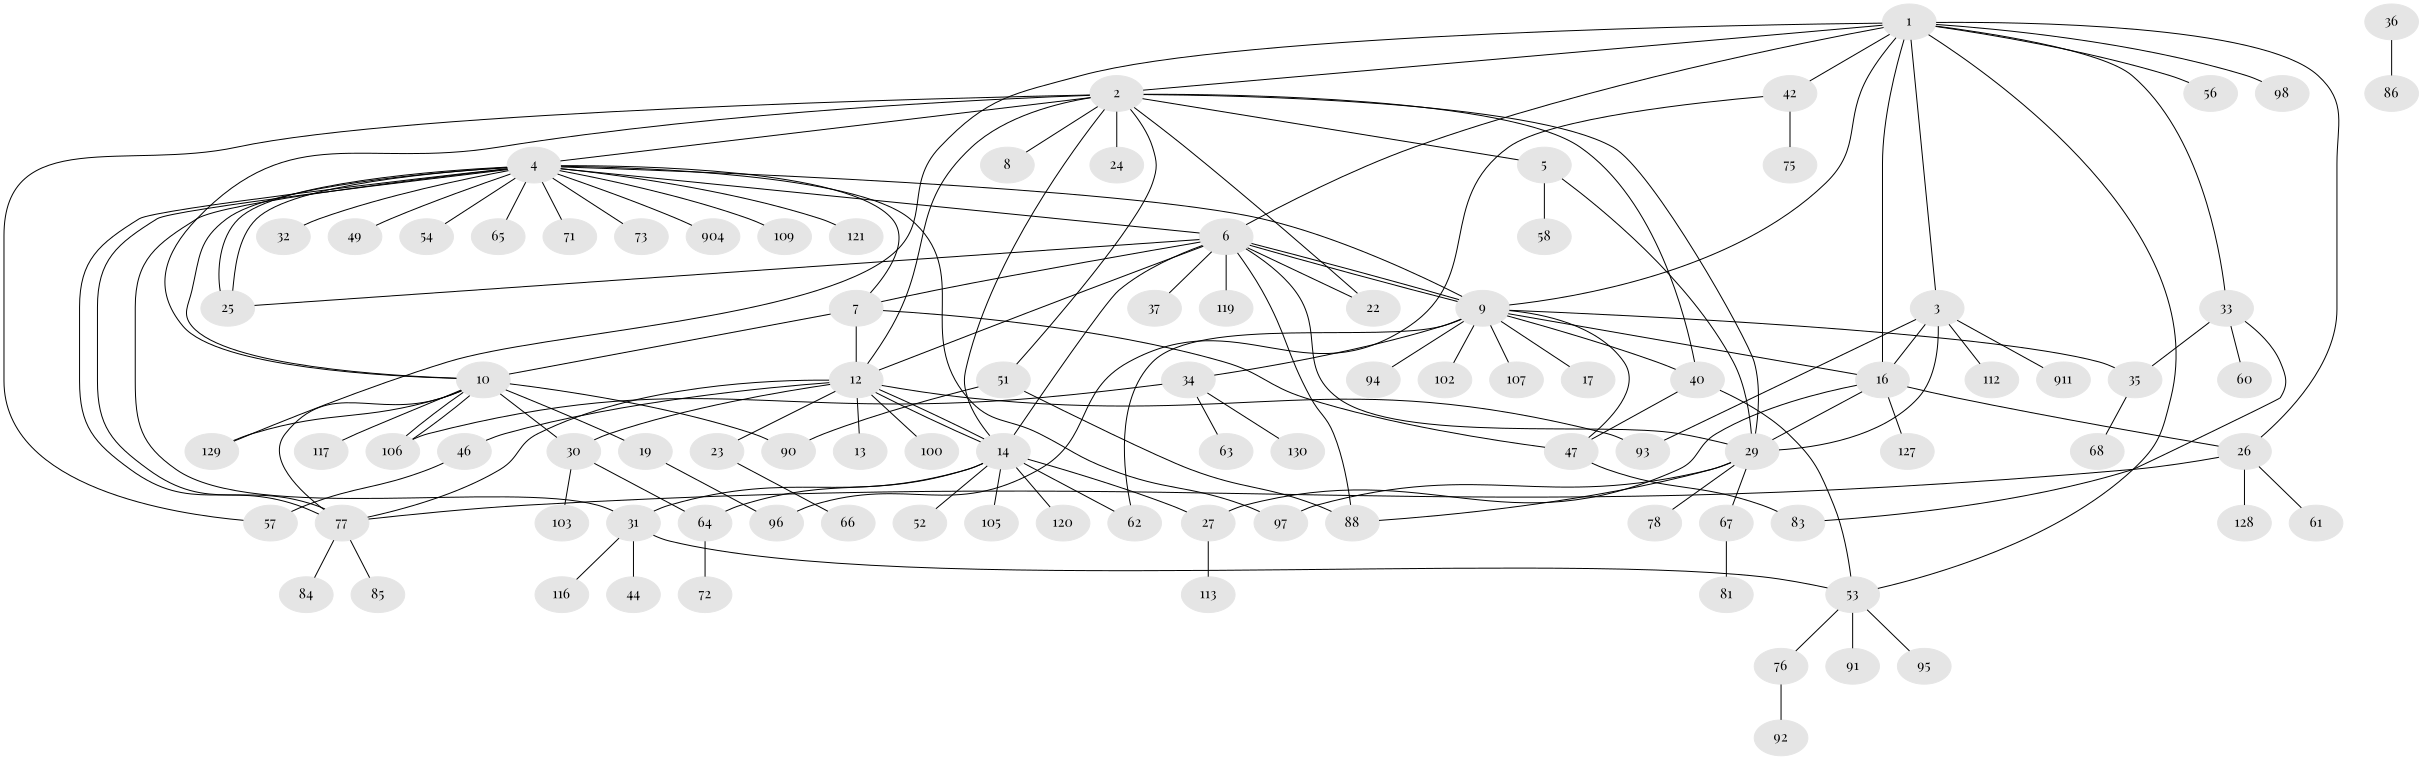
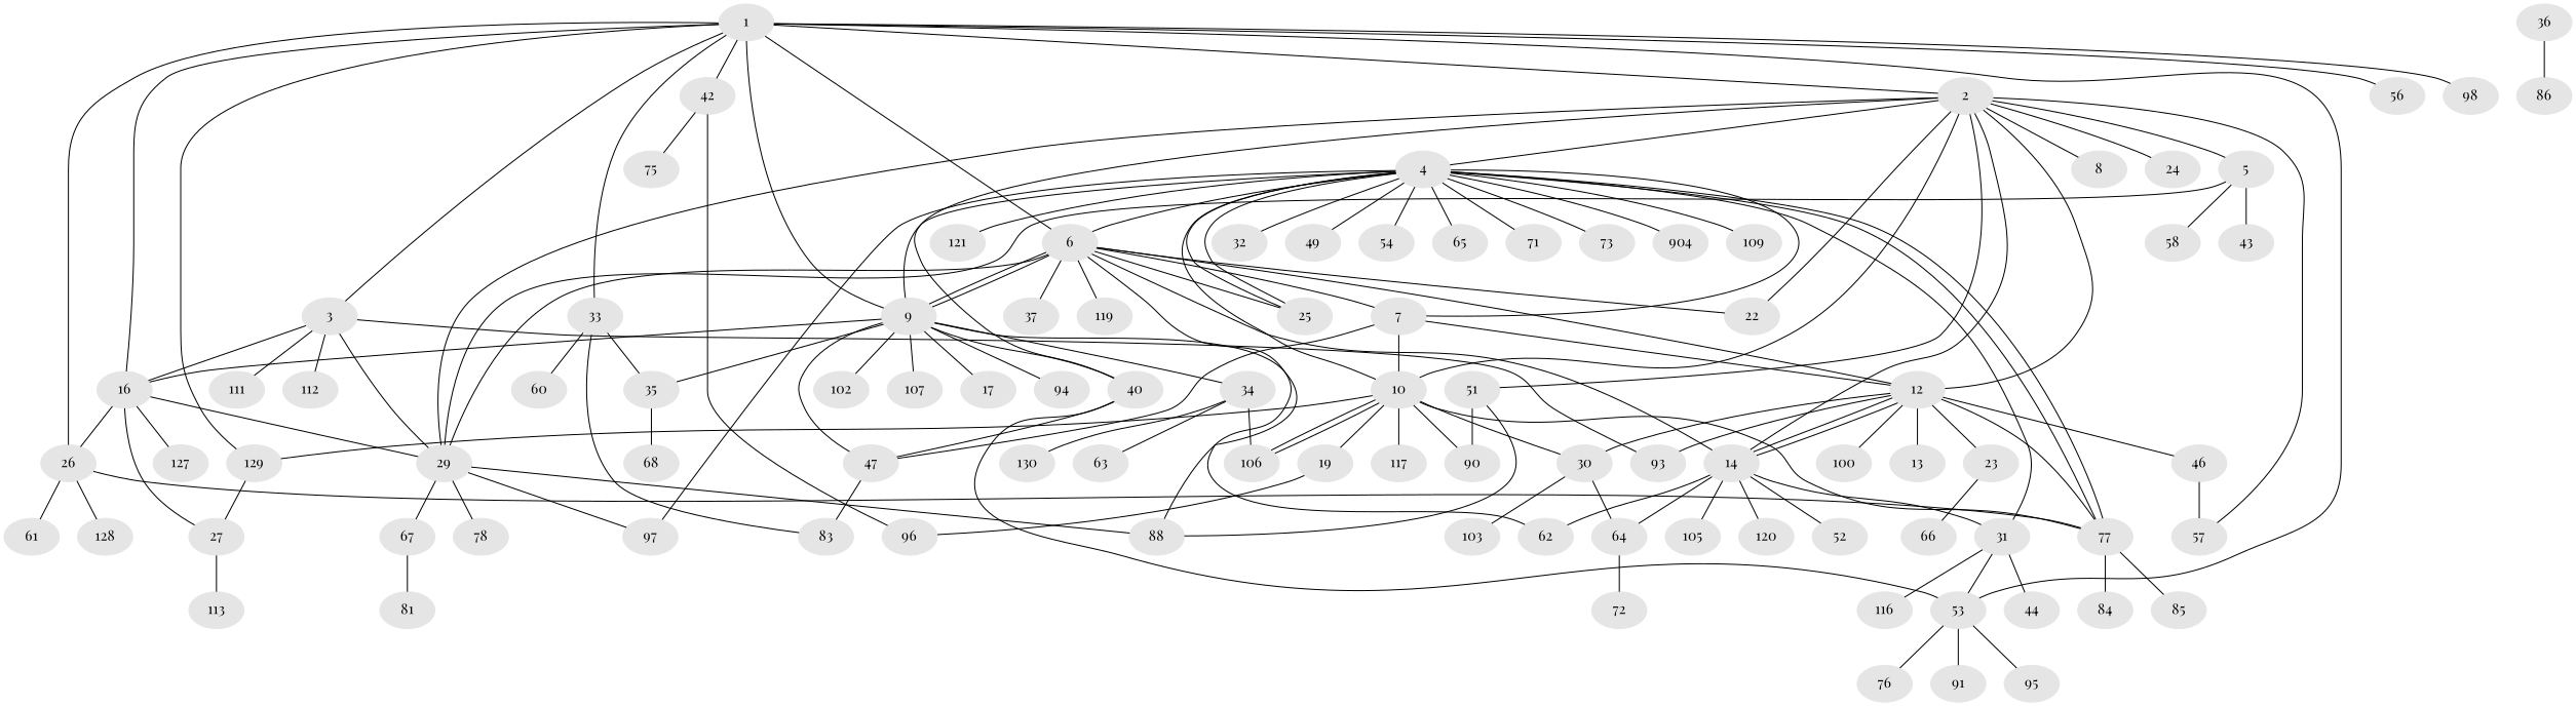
  graph {
    fontname="Playfair Display"
    node [color=gray90 fontname="Playfair Display" style=filled]
    edge [fontname="Playfair Display"]
    1 [super="+48"]
    2 [super="+11"]
    3 [super="+28"]
    6 [super="+45"]
    9 [super="+15"]
    16 [super="+20"]
    26 [super="+80"]
    33 [super="+41"]
    42 [super="+114"]
    53 [super="+124"]
    56
    98
    129
    4 [super="+79"]
    5 [super="+18"]
    8
    10 [super="+99"]
    12 [super="+69"]
    14 [super="+38"]
    22
    24
    29 [super="+50"]
    40 [super="+74"]
    51
    57 [super="+101"]
    93
-   111 [label=911]
+   111
    112
    7 [super="+21"]
    25 [super="+39"]
    37
    88
    119
    47 [super="+110"]
    17
    34 [super="+70"]
    35
    62
    94
    102
    107
    27 [super="+87"]
    127
    77 [super="+89"]
    61
    128
    60
    83 [super="+118"]
    96
    75 [super="+122"]
    76
    91
    95
    31 [super="+59"]
    32
    49
    54
    65
    71
    73
    97
    n62 [label=904]
    109
    121
+   43
    58
    19
    30 [super="+108"]
    90
    106
    117
    13
    23
    46 [super="+55"]
    100
    52
    64 [super="+115"]
    105
    120
    67
    78
    44
    116 [super="+126"]
    84
    85
    63
    130
    68
    103
    66
    113
    72 [super="+125"]
    86 [super="+123"]
    36
    81 [super="+82"]
-   92
    1 -- 2
    1 -- 3
    1 -- 6
    1 -- 9
    1 -- 16
    1 -- 26
    1 -- 33
    1 -- 42
    1 -- 53
    1 -- 56
    1 -- 98
    1 -- 129
    2 -- 4
    2 -- 5
    2 -- 8
    2 -- 10
    2 -- 12
    2 -- 14
    2 -- 22
    2 -- 24
    2 -- 29
    2 -- 40
    2 -- 51
    2 -- 57
    3 -- 16
    3 -- 29
    3 -- 93
    3 -- 111
    3 -- 112
    6 -- 9 [weight=2]
    6 -- 9
    6 -- 12 [weight=2]
    6 -- 14
    6 -- 22
    6 -- 29
    6 -- 7
    6 -- 25
    6 -- 37
    6 -- 88
    6 -- 119
    9 -- 16
    9 -- 40
    9 -- 47
    9 -- 17
    9 -- 34
    9 -- 35
    9 -- 62
    9 -- 94
    9 -- 102
    9 -- 107
    16 -- 26
    16 -- 29
    16 -- 27
    16 -- 127
    26 -- 77
    26 -- 61
    26 -- 128
    33 -- 35
    33 -- 60
    33 -- 83
    42 -- 96
    42 -- 75
    53 -- 76
    53 -- 91
    53 -- 95
    4 -- 6
    4 -- 9
    4 -- 10
    4 -- 7
    4 -- 25
    4 -- 25
    4 -- 77
    4 -- 77
    4 -- 31
    4 -- 32
    4 -- 49
    4 -- 54
    4 -- 65
    4 -- 71
    4 -- 73
    4 -- 97
    4 -- n62
    4 -- 109
    4 -- 121
    5 -- 29
+   5 -- 43
    5 -- 58
    10 -- 129
    10 -- 77
    10 -- 19
    10 -- 30
    10 -- 90
    10 -- 106
    10 -- 106
    10 -- 117
    12 -- 14
    12 -- 14
    12 -- 93
    12 -- 77
    12 -- 30
    12 -- 13
    12 -- 23
    12 -- 46 [weight=2]
    12 -- 100
    14 -- 62
-   14 -- 27
+   129 -- 27
    14 -- 31
    14 -- 52
    14 -- 64
    14 -- 105
    14 -- 120
    29 -- 88
    29 -- 97
    29 -- 67
    29 -- 78
    40 -- 53
    40 -- 47
    51 -- 88
    51 -- 90
    7 -- 10
    7 -- 12
    7 -- 47
    47 -- 83
    34 -- 106
    34 -- 63
    34 -- 130
    35 -- 68
    27 -- 113
    77 -- 84
    77 -- 85
-   76 -- 92
    31 -- 53
    31 -- 44
    31 -- 116
    19 -- 96
    30 -- 64
    30 -- 103
    23 -- 66
    46 -- 57 [weight=2]
    64 -- 72
    67 -- 81
    36 -- 86
  }
